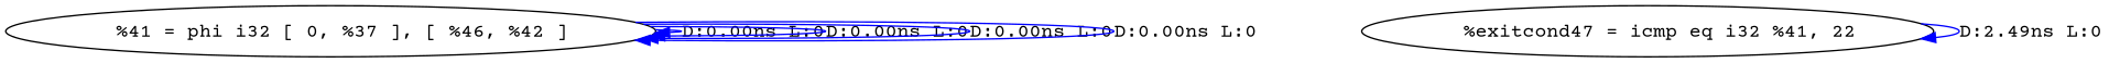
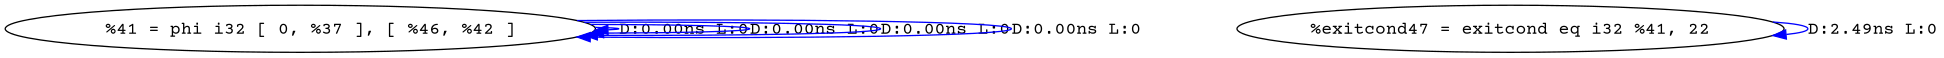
  digraph {
    fontname="Courier Prime"
    node [fontname="Courier Prime"]
    edge [color=blue fontname="Courier Prime"]
    n1 [label="  %41 = phi i32 [ 0, %37 ], [ %46, %42 ]"]
-   n2 [label="  %exitcond47 = icmp eq i32 %41, 22"]
+   n2 [label="%exitcond47 = exitcond eq i32 %41, 22"]
    n1 -> n1 [label="D:0.00ns L:0"]
    n1 -> n1 [label="D:0.00ns L:0"]
    n1 -> n1 [label="D:0.00ns L:0"]
    n1 -> n1 [label="D:0.00ns L:0"]
    n2 -> n2 [label="D:2.49ns L:0"]
  }
